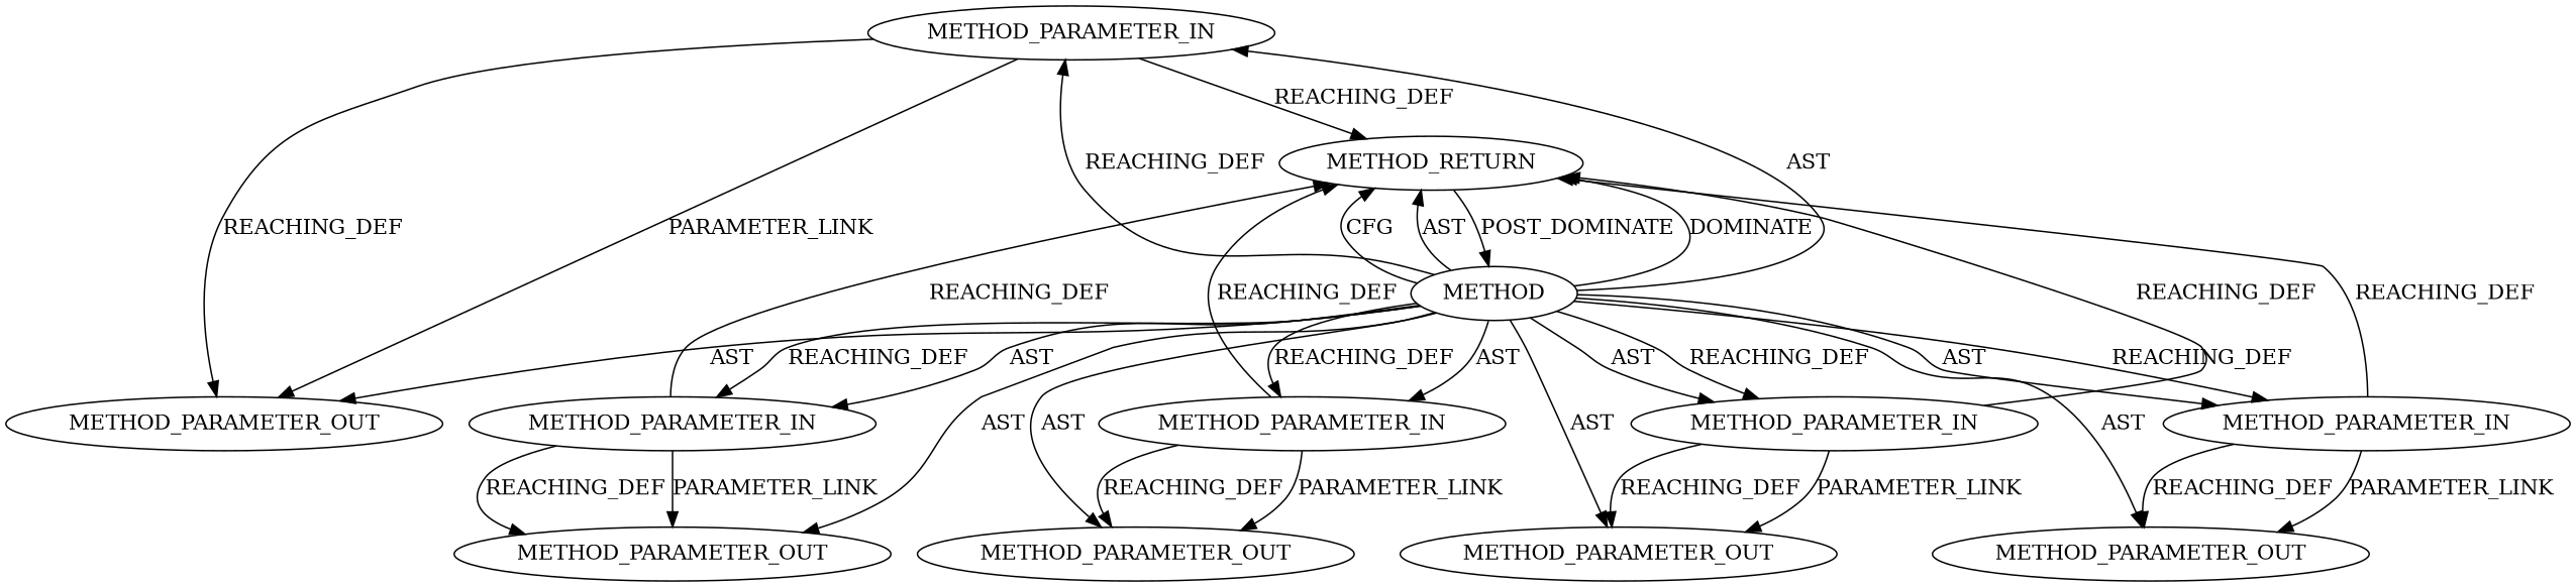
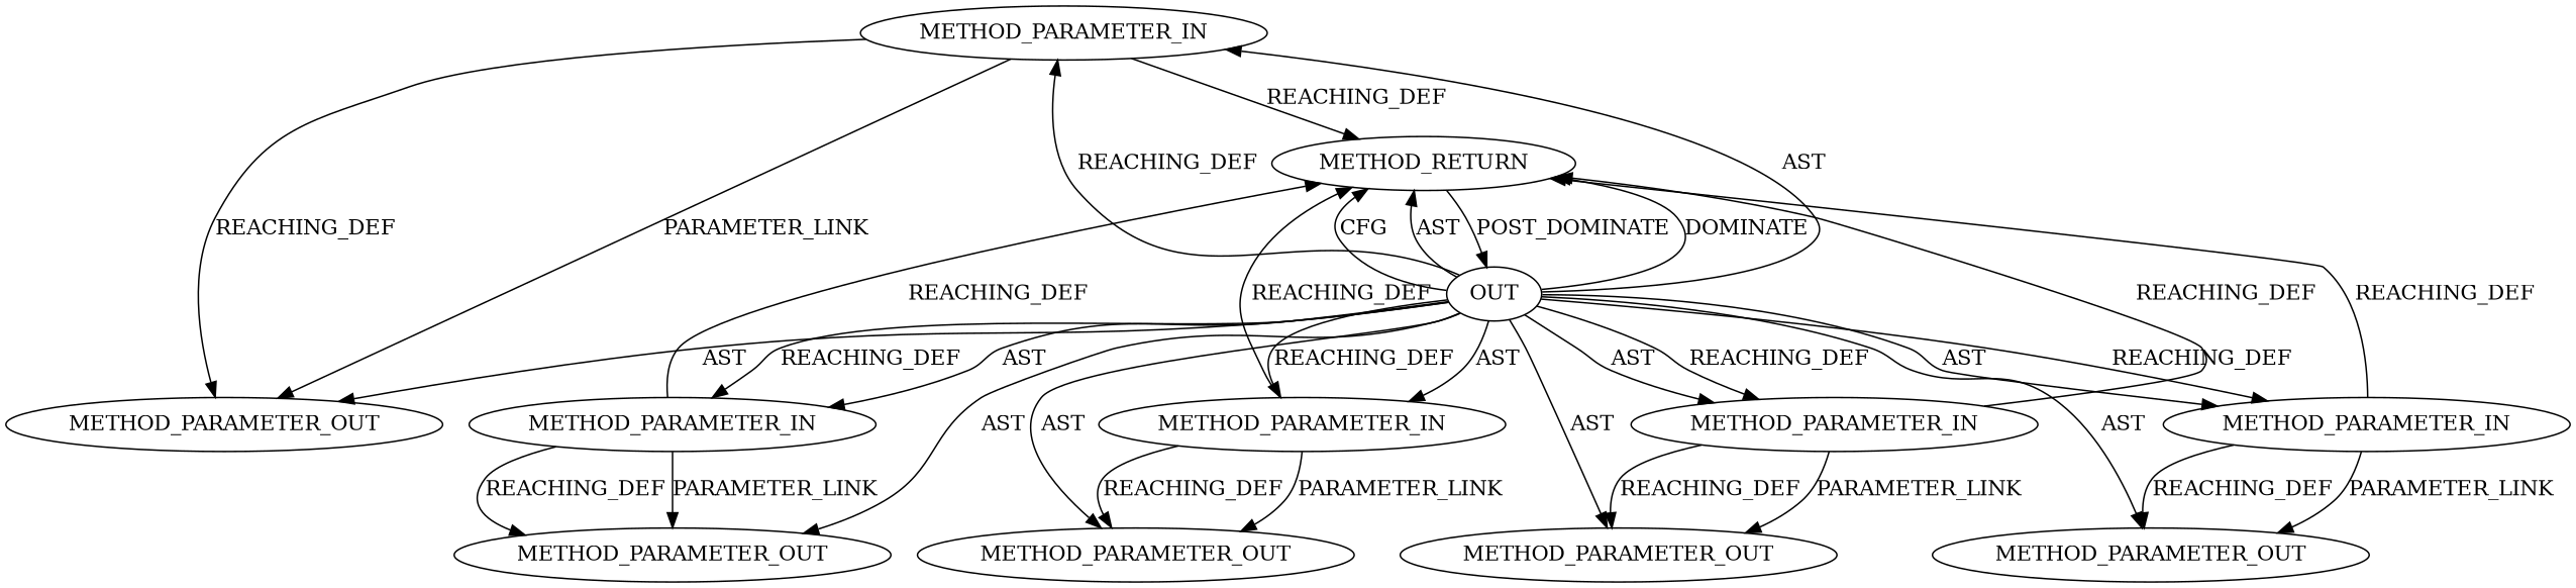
  digraph {
    node [CODE=p4 EVALUATION_STRATEGY=BY_VALUE IS_VARIADIC=false NAME=p4 ORDER=2 TYPE_FULL_NAME=ANY]
    n1 [INDEX=4 ORDER=4 label=METHOD_PARAMETER_IN]
    n2 [CODE=RET label=METHOD_RETURN IS_VARIADIC="" NAME=""]
    n3 [INDEX=4 ORDER=4 label=METHOD_PARAMETER_OUT]
-   n4 [AST_PARENT_FULL_NAME="<global>" AST_PARENT_TYPE=NAMESPACE_BLOCK CODE="<empty>" FILENAME="<empty>" FULL_NAME=trace_tls_device_offload_set IS_EXTERNAL=true NAME=trace_tls_device_offload_set ORDER=0 label=METHOD EVALUATION_STRATEGY="" IS_VARIADIC="" TYPE_FULL_NAME=""]
+   n4 [AST_PARENT_FULL_NAME="<global>" AST_PARENT_TYPE=NAMESPACE_BLOCK CODE="<empty>" FILENAME="<empty>" FULL_NAME=trace_tls_device_offload_set IS_EXTERNAL=true NAME=trace_tls_device_offload_set ORDER=0 label=OUT EVALUATION_STRATEGY="" IS_VARIADIC="" TYPE_FULL_NAME=""]
    n5 [CODE=p2 INDEX=2 NAME=p2 label=METHOD_PARAMETER_OUT]
    n6 [CODE=p1 INDEX=1 NAME=p1 ORDER=1 label=METHOD_PARAMETER_IN]
    n7 [CODE=p1 INDEX=1 NAME=p1 ORDER=1 label=METHOD_PARAMETER_OUT]
    n8 [CODE=p5 INDEX=5 NAME=p5 ORDER=5 label=METHOD_PARAMETER_IN]
    n9 [CODE=p5 INDEX=5 NAME=p5 ORDER=5 label=METHOD_PARAMETER_OUT]
    n10 [CODE=p3 INDEX=3 NAME=p3 ORDER=3 label=METHOD_PARAMETER_OUT]
    n11 [CODE=p3 INDEX=3 NAME=p3 ORDER=3 label=METHOD_PARAMETER_IN]
    n12 [CODE=p2 INDEX=2 NAME=p2 label=METHOD_PARAMETER_IN]
    n1 -> n2 [VARIABLE=p4 label=REACHING_DEF]
    n1 -> n3 [VARIABLE=p4 label=REACHING_DEF]
    n1 -> n3 [label=PARAMETER_LINK]
    n2 -> n4 [label=POST_DOMINATE]
    n4 -> n1 [label=REACHING_DEF]
    n4 -> n1 [label=AST]
    n4 -> n2 [label=DOMINATE]
    n4 -> n2 [label=CFG]
    n4 -> n2 [label=AST]
    n4 -> n3 [label=AST]
    n4 -> n5 [label=AST]
    n4 -> n6 [label=AST]
    n4 -> n6 [label=REACHING_DEF]
    n4 -> n7 [label=AST]
    n4 -> n8 [label=AST]
    n4 -> n8 [label=REACHING_DEF]
    n4 -> n9 [label=AST]
    n4 -> n10 [label=AST]
    n4 -> n11 [label=AST]
    n4 -> n11 [label=REACHING_DEF]
    n4 -> n12 [label=AST]
    n4 -> n12 [label=REACHING_DEF]
    n6 -> n2 [VARIABLE=p1 label=REACHING_DEF]
    n6 -> n7 [label=PARAMETER_LINK]
    n6 -> n7 [VARIABLE=p1 label=REACHING_DEF]
    n8 -> n2 [VARIABLE=p5 label=REACHING_DEF]
    n8 -> n9 [VARIABLE=p5 label=REACHING_DEF]
    n8 -> n9 [label=PARAMETER_LINK]
    n11 -> n2 [VARIABLE=p3 label=REACHING_DEF]
    n11 -> n10 [VARIABLE=p3 label=REACHING_DEF]
    n11 -> n10 [label=PARAMETER_LINK]
    n12 -> n2 [VARIABLE=p2 label=REACHING_DEF]
    n12 -> n5 [VARIABLE=p2 label=REACHING_DEF]
    n12 -> n5 [label=PARAMETER_LINK]
  }
